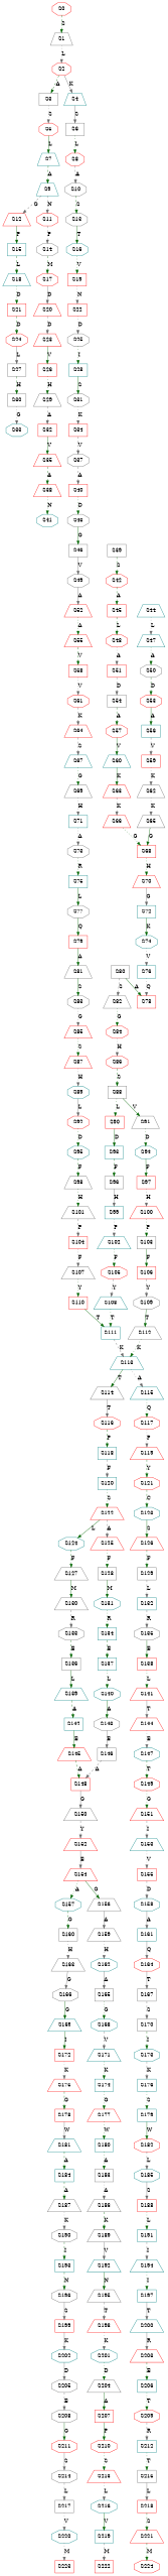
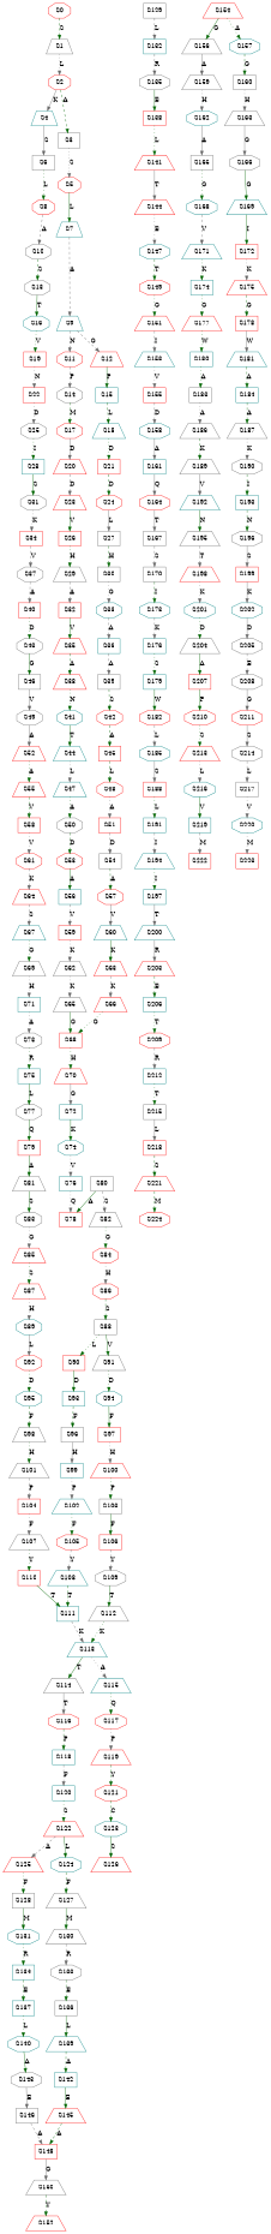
  strict digraph {
    node [color=red shape=box]
    edge [color=darkgreen style=dashed]
    S0 [shape=octagon]
    S1 [color=gray40 shape=trapezium]
    S2 [shape=octagon]
    S3 [color=gray40]
    S4 [color=teal shape=trapezium]
    S5 [shape=octagon]
    S6 [color=gray40]
    S7 [color=teal shape=trapezium]
    S8 [shape=octagon]
    S9 [color=teal shape=trapezium]
    S10 [color=gray40 shape=octagon]
    S11 [shape=octagon]
    S12 [shape=trapezium]
    S13 [color=gray40 shape=octagon]
    S14 [color=gray40 shape=octagon]
    S15 [color=teal]
    S16 [color=teal shape=octagon]
    S17 [shape=octagon]
    S18 [color=teal shape=trapezium]
    S19
    S20 [shape=trapezium]
    S21
    S22
    S23 [shape=trapezium]
    S24 [shape=octagon]
    S25 [color=gray40 shape=octagon]
    S26
    S27 [color=gray40]
    S28 [color=teal]
    S29 [color=gray40 shape=trapezium]
    S30 [color=gray40]
    S31 [color=gray40 shape=octagon]
    S32
    S33 [color=teal shape=octagon]
    S34
    S35 [shape=trapezium]
+   S36 [color=teal]
    S37 [color=gray40 shape=octagon]
    S38 [shape=trapezium]
    S39 [color=gray40]
    S40
    S41 [color=teal shape=octagon]
    S42 [shape=octagon]
    S43 [color=gray40 shape=octagon]
    S44 [color=teal shape=trapezium]
    S45
    S46 [color=gray40]
    S47 [color=teal shape=trapezium]
    S48 [shape=octagon]
    S49 [color=gray40 shape=octagon]
    S50 [color=gray40 shape=octagon]
    S51
    S52 [shape=trapezium]
    S53 [shape=octagon]
    S54 [color=gray40]
    S55 [shape=trapezium]
    S56 [color=teal]
    S57 [shape=octagon]
    S58
    S59
    S60 [color=teal shape=trapezium]
    S61 [shape=octagon]
    S62 [color=gray40 shape=trapezium]
    S63 [shape=trapezium]
    S64 [shape=trapezium]
    S65 [color=gray40 shape=trapezium]
    S66 [shape=trapezium]
    S67 [color=teal shape=trapezium]
    S68
    S69 [color=gray40 shape=trapezium]
    S70 [shape=trapezium]
    S71 [color=teal]
    S72 [color=teal]
    S73 [color=gray40 shape=octagon]
    S74 [color=teal shape=octagon]
    S75 [color=teal]
    S76 [color=teal]
    S77 [color=gray40 shape=octagon]
    S78
    S79
    S81 [color=gray40 shape=trapezium]
    S80 [color=gray40]
    S82 [color=gray40 shape=trapezium]
    S83 [color=gray40 shape=octagon]
    S84 [shape=octagon]
    S85 [shape=trapezium]
    S86 [shape=octagon]
    S87 [shape=trapezium]
    S88 [color=gray40]
    S89 [color=teal shape=octagon]
    S90
    S91 [color=gray40 shape=trapezium]
    S92 [shape=octagon]
    S93 [color=teal]
    S94 [color=teal shape=octagon]
    S95 [color=teal shape=octagon]
    S96 [color=gray40]
    S97
    S98 [color=gray40 shape=trapezium]
    S99 [color=teal]
    S100 [shape=trapezium]
    S101 [color=gray40 shape=trapezium]
    S102 [color=teal shape=trapezium]
    S103 [color=gray40]
    S104
    S105 [shape=octagon]
    S106
    S107 [color=gray40 shape=trapezium]
    S108 [color=teal shape=trapezium]
    S109 [color=gray40 shape=octagon]
    S110
    S111 [color=teal]
    S112 [color=gray40 shape=trapezium]
    S113 [color=teal shape=trapezium]
    S114 [color=gray40 shape=trapezium]
    S115 [color=teal shape=trapezium]
    S116 [shape=octagon]
    S117 [shape=octagon]
    S118 [color=teal]
    S119 [shape=trapezium]
    S120 [color=teal]
    S121 [shape=octagon]
    S122 [shape=trapezium]
    S123 [color=teal shape=octagon]
    S124 [color=teal shape=octagon]
    S125 [shape=trapezium]
    S126 [shape=trapezium]
    S127 [color=gray40 shape=trapezium]
    S128 [color=gray40]
    S129 [color=gray40]
    S130 [color=gray40 shape=trapezium]
    S131 [color=teal shape=octagon]
    S132 [color=teal]
    S133 [color=gray40 shape=octagon]
    S134 [color=teal]
    S135 [color=gray40 shape=octagon]
    S136 [color=gray40]
    S137 [color=teal]
    S138
    S139 [color=teal shape=trapezium]
    S140 [color=teal shape=octagon]
    S141 [shape=trapezium]
    S142 [color=teal]
    S143 [color=gray40 shape=octagon]
    S144 [shape=trapezium]
    S145 [shape=trapezium]
    S146 [color=gray40]
    S147 [color=teal shape=octagon]
    S148
    S149 [shape=octagon]
    S150 [color=gray40 shape=trapezium]
    S151 [shape=trapezium]
    S152 [shape=trapezium]
    S153 [color=teal shape=trapezium]
    S154 [shape=trapezium]
    S155
    S156 [color=gray40 shape=trapezium]
    S157 [color=teal shape=octagon]
    S158 [color=teal shape=octagon]
    S159 [color=gray40 shape=trapezium]
    S160 [color=gray40]
    S161 [color=teal]
    S162 [color=teal shape=octagon]
    S163 [color=gray40 shape=trapezium]
    S164 [shape=octagon]
    S165 [color=gray40]
    S166 [color=gray40 shape=octagon]
    S167 [color=gray40]
    S168 [color=teal shape=octagon]
    S169 [color=teal shape=trapezium]
    S170 [color=gray40]
    S171 [color=teal shape=trapezium]
    S172
    S173 [color=teal shape=octagon]
    S174 [color=teal]
    S175 [shape=trapezium]
    S176 [color=teal]
    S177 [shape=trapezium]
    S178
    S179 [color=teal]
    S180 [color=teal]
    S181 [color=teal shape=trapezium]
    S182 [shape=octagon]
    S183 [color=gray40]
    S184 [color=teal]
    S185 [color=teal shape=octagon]
    S186 [color=gray40 shape=trapezium]
    S187 [color=gray40 shape=trapezium]
    S188
    S189 [color=gray40 shape=trapezium]
    S190 [color=gray40 shape=octagon]
    S191 [color=teal]
    S192 [color=teal shape=trapezium]
    S193 [color=teal]
    S194 [color=teal shape=trapezium]
    S195 [color=gray40 shape=trapezium]
    S196 [color=gray40 shape=octagon]
    S197 [color=teal]
    S198 [shape=trapezium]
    S199
    S200 [color=teal shape=trapezium]
    S201 [color=teal shape=octagon]
    S202 [color=teal shape=octagon]
    S203 [shape=trapezium]
    S204 [color=gray40 shape=trapezium]
    S205 [color=gray40 shape=octagon]
    S206 [color=teal]
    S207
    S208 [color=gray40 shape=octagon]
    S209 [shape=octagon]
    S210 [shape=octagon]
    S211 [shape=octagon]
    S212 [color=teal]
    S213 [shape=trapezium]
    S214 [color=gray40 shape=octagon]
    S215 [color=gray40]
    S216 [color=teal shape=octagon]
    S217 [color=gray40]
    S218
    S219 [color=teal]
    S220 [color=teal shape=octagon]
    S221 [shape=trapezium]
    S222
    S223
    S224 [shape=octagon]
    S0 -> S1 [label=S]
    S1 -> S2 [color=gray40 label=L style=dotted]
    S2 -> S3 [label=A]
    S2 -> S4 [color=gray40 label=K style=solid]
    S3 -> S5 [color=gray40 label=S style=dotted]
    S4 -> S6 [color=gray40 label=S style=solid]
    S5 -> S7 [label=L style=solid]
    S6 -> S8 [label=L style=dotted]
-   S7 -> S9 [label=A]
+   S7 -> S9 [color=gray40 label=A]
    S8 -> S10 [color=gray40 label=A]
    S9 -> S11 [color=gray40 label=N]
    S9 -> S12 [color=gray40 label=G]
    S10 -> S13 [label=S]
    S11 -> S14 [color=gray40 label=P]
    S12 -> S15 [label=P style=solid]
    S13 -> S16 [label=T style=solid]
    S14 -> S17 [label=M]
    S15 -> S18 [label=L]
    S16 -> S19 [label=V style=dotted]
    S17 -> S20 [color=gray40 label=D style=solid]
    S18 -> S21 [label=D style=dotted]
    S19 -> S22 [color=gray40 label=N style=dotted]
    S20 -> S23 [color=gray40 label=D]
    S21 -> S24 [label=D]
    S22 -> S25 [color=gray40 label=D style=dotted]
    S23 -> S26 [label=V style=solid]
    S24 -> S27 [color=gray40 label=L style=solid]
    S25 -> S28 [label=I style=dotted]
    S26 -> S29 [label=H style=dotted]
    S27 -> S30 [label=H]
    S28 -> S31 [label=S style=solid]
    S29 -> S32 [color=gray40 label=A]
    S30 -> S33 [color=gray40 label=G style=dotted]
    S31 -> S34 [color=gray40 label=K style=dotted]
    S32 -> S35 [label=V style=solid]
+   S33 -> S36 [color=gray40 label=A]
    S34 -> S37 [color=gray40 label=V]
    S35 -> S38 [label=A]
+   S36 -> S39 [color=gray40 label=A]
    S37 -> S40 [color=gray40 label=A]
    S38 -> S41 [label=N style=dotted]
    S39 -> S42 [label=S]
    S40 -> S43 [label=D style=dotted]
+   S41 -> S44 [label=T style=solid]
    S42 -> S45 [label=A]
    S43 -> S46 [label=G style=solid]
    S44 -> S47 [color=gray40 label=L style=dotted]
    S45 -> S48 [label=L]
    S46 -> S49 [color=gray40 label=V style=solid]
    S47 -> S50 [label=A style=dotted]
    S48 -> S51 [color=gray40 label=A style=dotted]
    S49 -> S52 [color=gray40 label=A style=solid]
    S50 -> S53 [label=D]
    S51 -> S54 [color=gray40 label=D]
    S52 -> S55 [label=A style=dotted]
    S53 -> S56 [label=A style=solid]
    S54 -> S57 [label=A]
    S55 -> S58 [label=V]
    S56 -> S59 [color=gray40 label=V]
-   S57 -> S60 [label=V style=solid]
+   S57 -> S60 [color=gray40 label=V style=solid]
    S58 -> S61 [color=gray40 label=V style=dotted]
    S59 -> S62 [color=gray40 label=K style=dotted]
    S60 -> S63 [label=K style=solid]
    S61 -> S64 [color=gray40 label=K]
    S62 -> S65 [color=gray40 label=K style=dotted]
    S63 -> S66 [color=gray40 label=K]
    S64 -> S67 [color=gray40 label=S]
    S65 -> S68 [label=G style=solid]
    S66 -> S68 [label=G style=dotted]
    S67 -> S69 [label=G style=dotted]
    S68 -> S70 [label=H style=dotted]
    S69 -> S71 [color=gray40 label=H style=dotted]
    S70 -> S72 [color=gray40 label=G style=solid]
    S71 -> S73 [color=gray40 label=A style=dotted]
    S72 -> S74 [label=K style=solid]
    S73 -> S75 [label=R style=dotted]
    S74 -> S76 [color=gray40 label=V style=dotted]
    S75 -> S77 [label=L style=solid]
    S76 -> S78 [color=gray40 label=Q style=dotted]
    S77 -> S79 [label=Q style=solid]
    S79 -> S81 [label=A style=solid]
    S81 -> S83 [label=S style=solid]
    S80 -> S78 [label=A style=solid]
    S80 -> S82 [color=gray40 label=S]
    S82 -> S84 [label=G style=dotted]
    S83 -> S85 [color=gray40 label=G style=dotted]
    S84 -> S86 [color=gray40 label=H style=dotted]
    S85 -> S87 [label=S style=dotted]
    S86 -> S88 [label=S]
    S87 -> S89 [color=gray40 label=H style=dotted]
    S88 -> S90 [label=L style=dotted]
    S88 -> S91 [label=V style=solid]
    S89 -> S92 [color=gray40 label=L style=solid]
    S90 -> S93 [label=D style=solid]
    S91 -> S94 [label=D style=dotted]
    S92 -> S95 [label=D style=dotted]
    S93 -> S96 [label=F]
    S94 -> S97 [label=F style=solid]
    S95 -> S98 [label=F]
    S96 -> S99 [color=gray40 label=H style=solid]
    S97 -> S100 [color=gray40 label=H style=dotted]
    S98 -> S101 [label=H style=dotted]
    S99 -> S102 [color=gray40 label=P style=dotted]
    S100 -> S103 [label=P style=dotted]
    S101 -> S104 [color=gray40 label=P]
    S102 -> S105 [label=F style=dotted]
    S103 -> S106 [label=F style=solid]
    S104 -> S107 [color=gray40 label=F style=dotted]
    S105 -> S108 [color=gray40 label=Y]
    S106 -> S109 [color=gray40 label=Y]
    S107 -> S110 [label=Y style=dotted]
-   S108 -> S111 [label=T style=dotted]
+   S108 -> S111 [label=T]
    S109 -> S112 [label=T style=solid]
    S110 -> S111 [label=T style=solid]
    S111 -> S113 [color=gray40 label=K]
    S112 -> S113 [label=K style=dotted]
    S113 -> S114 [label=T style=solid]
    S113 -> S115 [color=gray40 label=A style=dotted]
    S114 -> S116 [color=gray40 label=T style=solid]
    S115 -> S117 [label=Q style=dotted]
    S116 -> S118 [label=P]
    S117 -> S119 [color=gray40 label=P style=dotted]
    S118 -> S120 [color=gray40 label=F]
    S119 -> S121 [label=Y]
    S120 -> S122 [label=S style=dotted]
    S121 -> S123 [label=C]
    S122 -> S124 [label=L style=solid]
    S122 -> S125 [color=gray40 label=A]
    S123 -> S126 [label=S style=solid]
    S124 -> S127 [label=F]
    S125 -> S128 [label=F style=dotted]
-   S126 -> S129 [label=F]
    S127 -> S130 [label=M style=solid]
    S128 -> S131 [label=M style=solid]
    S129 -> S132 [color=gray40 label=L]
    S130 -> S133 [color=gray40 label=R]
    S131 -> S134 [label=R style=dotted]
    S132 -> S135 [color=gray40 label=R]
    S133 -> S136 [label=E]
    S134 -> S137 [label=E]
    S135 -> S138 [label=E style=solid]
    S136 -> S139 [label=L style=solid]
    S137 -> S140 [label=L style=dotted]
    S138 -> S141 [label=L style=dotted]
    S139 -> S142 [label=A]
    S140 -> S143 [label=A style=solid]
    S141 -> S144 [color=gray40 label=T style=solid]
    S142 -> S145 [label=E style=solid]
    S143 -> S146 [color=gray40 label=E style=solid]
    S144 -> S147 [color=gray40 label=E style=dotted]
    S145 -> S148 [label=A]
    S146 -> S148 [color=gray40 label=A]
    S147 -> S149 [label=T]
    S148 -> S150 [color=gray40 label=G style=solid]
    S149 -> S151 [label=G style=dotted]
-   S150 -> S152 [color=gray40 label=Y]
+   S150 -> S152 [label=Y]
    S151 -> S153 [color=gray40 label=I]
-   S152 -> S154 [color=gray40 label=E style=solid]
    S153 -> S155 [color=gray40 label=V style=dotted]
    S154 -> S156 [label=G style=solid]
    S154 -> S157 [label=A style=dotted]
    S155 -> S158 [color=gray40 label=D]
    S156 -> S159 [color=gray40 label=A style=solid]
    S157 -> S160 [label=G]
    S158 -> S161 [color=gray40 label=A style=solid]
    S159 -> S162 [color=gray40 label=H style=dotted]
    S160 -> S163 [color=gray40 label=H style=dotted]
    S161 -> S164 [color=gray40 label=Q style=solid]
    S162 -> S165 [color=gray40 label=A style=solid]
    S163 -> S166 [color=gray40 label=G style=solid]
    S164 -> S167 [color=gray40 label=T style=solid]
    S165 -> S168 [label=G style=dotted]
    S166 -> S169 [label=G style=solid]
    S167 -> S170 [color=gray40 label=S]
    S168 -> S171 [color=gray40 label=V]
    S169 -> S172 [label=I style=solid]
    S170 -> S173 [label=I]
    S171 -> S174 [label=K style=dotted]
    S172 -> S175 [color=gray40 label=K style=dotted]
    S173 -> S176 [color=gray40 label=K]
    S174 -> S177 [label=G style=dotted]
    S175 -> S178 [label=G]
    S176 -> S179 [label=S style=dotted]
    S177 -> S180 [label=W style=dotted]
    S178 -> S181 [color=gray40 label=W style=solid]
    S179 -> S182 [label=W style=solid]
    S180 -> S183 [label=A style=dotted]
    S181 -> S184 [label=A]
    S182 -> S185 [color=gray40 label=L]
    S183 -> S186 [color=gray40 label=A style=dotted]
    S184 -> S187 [label=A]
    S185 -> S188 [color=gray40 label=S style=solid]
    S186 -> S189 [label=K]
    S187 -> S190 [color=gray40 label=K style=dotted]
    S188 -> S191 [label=L style=dotted]
    S189 -> S192 [color=gray40 label=V style=solid]
    S190 -> S193 [label=I]
    S191 -> S194 [color=gray40 label=I]
    S192 -> S195 [label=N style=solid]
    S193 -> S196 [label=N]
    S194 -> S197 [label=I style=dotted]
    S195 -> S198 [color=gray40 label=T]
    S196 -> S199 [color=gray40 label=S style=solid]
    S197 -> S200 [color=gray40 label=T style=solid]
    S198 -> S201 [color=gray40 label=K style=dotted]
    S199 -> S202 [color=gray40 label=K style=solid]
    S200 -> S203 [color=gray40 label=R style=solid]
    S201 -> S204 [label=D style=dotted]
    S202 -> S205 [color=gray40 label=D style=solid]
    S203 -> S206 [label=E]
    S204 -> S207 [label=A style=solid]
    S205 -> S208 [color=gray40 label=E]
    S206 -> S209 [label=T style=dotted]
    S207 -> S210 [label=P style=solid]
-   S208 -> S211 [label=G style=solid]
+   S208 -> S211 [color=gray40 label=G style=solid]
    S209 -> S212 [color=gray40 label=R]
    S210 -> S213 [label=S style=dotted]
    S211 -> S214 [color=gray40 label=S style=solid]
    S212 -> S215 [label=T style=dotted]
    S213 -> S216 [color=gray40 label=L style=dotted]
    S214 -> S217 [color=gray40 label=L]
    S215 -> S218 [color=gray40 label=L style=solid]
    S216 -> S219 [label=V style=solid]
    S217 -> S220 [color=gray40 label=V style=dotted]
    S218 -> S221 [label=S]
    S219 -> S222 [color=gray40 label=M]
    S220 -> S223 [color=gray40 label=M style=dotted]
    S221 -> S224 [label=M]
  }
